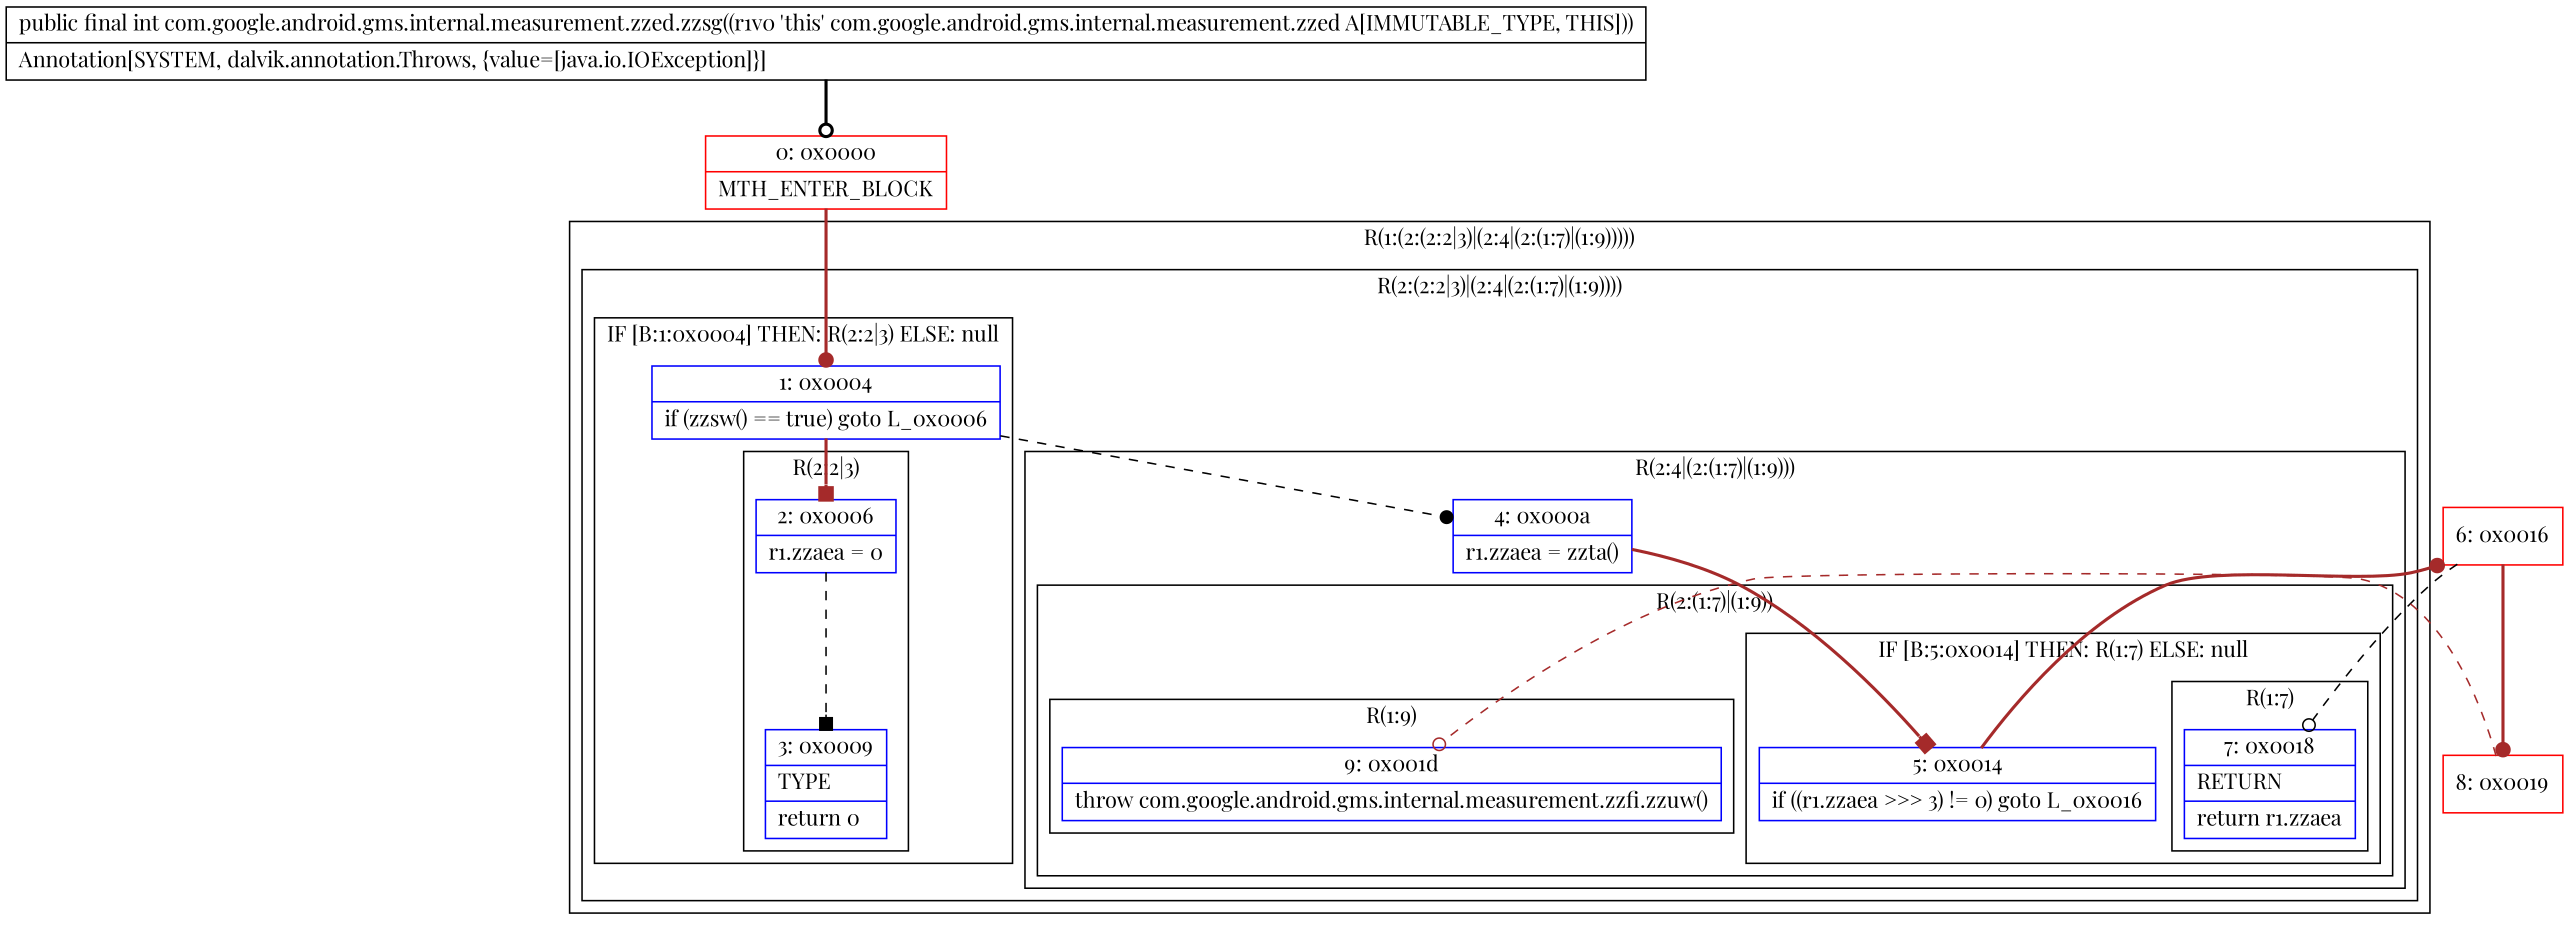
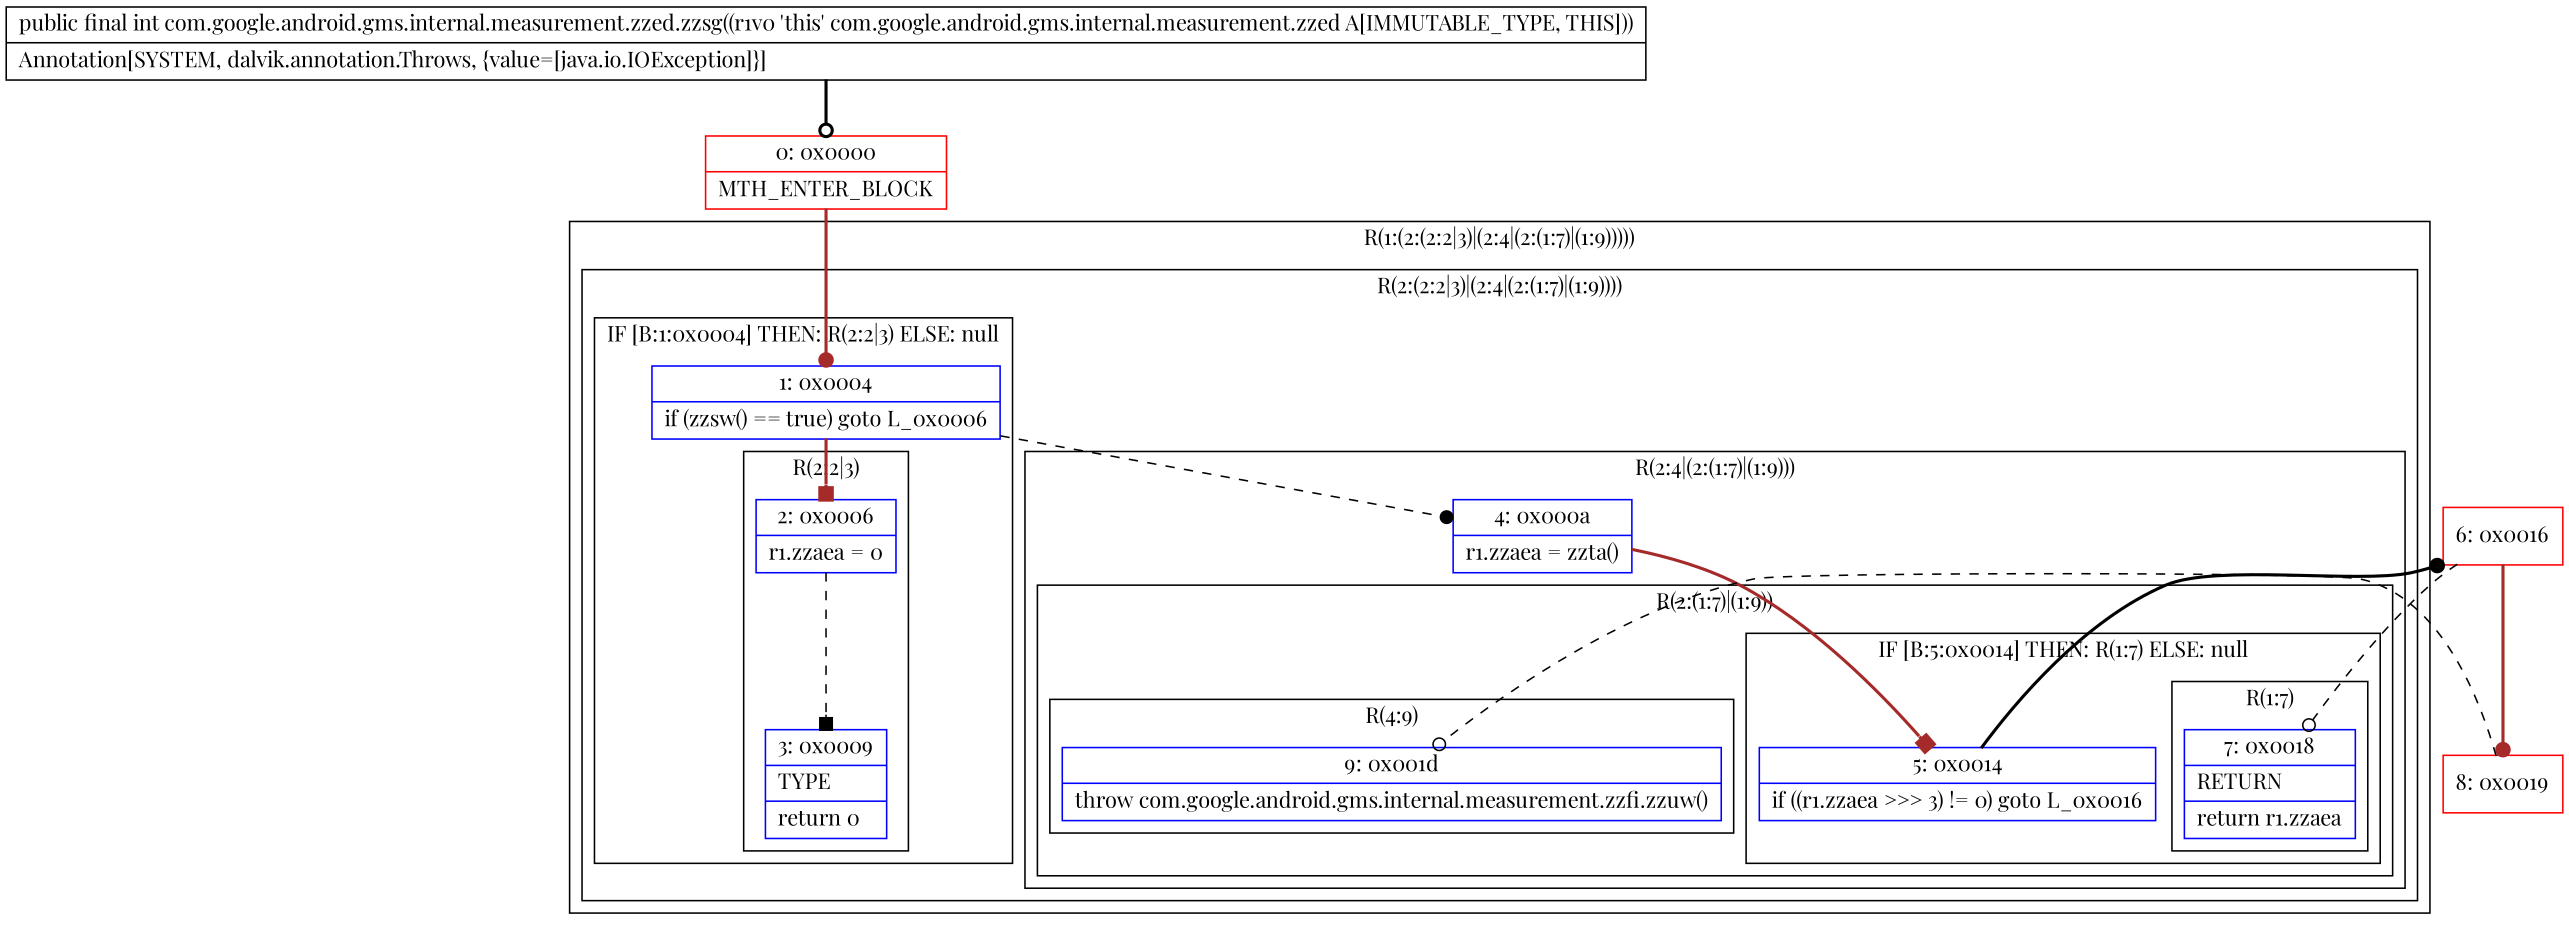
  digraph {
    fontname="Playfair Display"
    node [color=blue fontname="Playfair Display" shape=record]
    edge [arrowhead=dot color=black fontname="Playfair Display" style=bold]
    n1 [label="{2\:\ 0x0006|r1.zzaea = 0\l}"]
    n2 [label="{3\:\ 0x0009|TYPE\l|return 0\l}"]
    n3 [label="{1\:\ 0x0004|if (zzsw() == true) goto L_0x0006\l}"]
    n4 [label="{7\:\ 0x0018|RETURN\l|return r1.zzaea\l}"]
    n5 [label="{5\:\ 0x0014|if ((r1.zzaea \>\>\> 3) != 0) goto L_0x0016\l}"]
    n6 [label="{9\:\ 0x001d|throw com.google.android.gms.internal.measurement.zzfi.zzuw()\l}"]
    n7 [label="{4\:\ 0x000a|r1.zzaea = zzta()\l}"]
    n8 [color=red label="{6\:\ 0x0016}"]
    n9 [color=red label="{8\:\ 0x0019}"]
    n10 [color=red label="{0\:\ 0x0000|MTH_ENTER_BLOCK\l}"]
    n11 [label="{public final int com.google.android.gms.internal.measurement.zzed.zzsg((r1v0 'this' com.google.android.gms.internal.measurement.zzed A[IMMUTABLE_TYPE, THIS]))  | Annotation[SYSTEM, dalvik.annotation.Throws, \{value=[java.io.IOException]\}]\l}" color=""]
    subgraph cluster_1 {
      label="R(1:(2:(2:2|3)|(2:4|(2:(1:7)|(1:9)))))"
      subgraph cluster_2 {
        label="R(2:(2:2|3)|(2:4|(2:(1:7)|(1:9))))"
        subgraph cluster_3 {
          label="IF [B:1:0x0004] THEN: R(2:2|3) ELSE: null"
          n3
          subgraph cluster_4 {
            label="R(2:2|3)"
            n1
            n2
          }
        }
        subgraph cluster_5 {
          label="R(2:4|(2:(1:7)|(1:9)))"
          n7
          subgraph cluster_6 {
            label="R(2:(1:7)|(1:9))"
            subgraph cluster_7 {
              label="IF [B:5:0x0014] THEN: R(1:7) ELSE: null"
              n5
              subgraph cluster_8 {
                label="R(1:7)"
                n4
              }
            }
            subgraph cluster_9 {
-             label="R(1:9)"
+             label="R(4:9)"
              n6
            }
          }
        }
      }
    }
    n1 -> n2 [arrowhead=box style=dashed]
    n3 -> n1 [arrowhead=box color=brown]
    n3 -> n7 [style=dashed]
-   n5 -> n8 [color=brown]
+   n5 -> n8
    n7 -> n5 [arrowhead=box color=brown]
    n8 -> n4 [arrowhead=odot style=dashed]
    n8 -> n9 [color=brown]
-   n9 -> n6 [arrowhead=odot color=brown style=dashed]
+   n9 -> n6 [arrowhead=odot style=dashed]
    n10 -> n3 [color=brown]
    n11 -> n10 [arrowhead=odot]
  }
